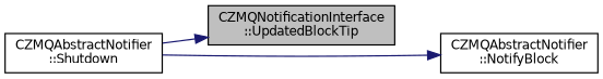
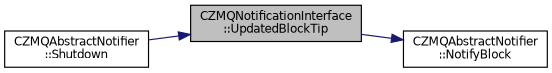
  digraph {
    rankdir=LR
    node [color=black fillcolor=white fontname=Helvetica fontsize=10 shape=record style=filled]
    edge [color=midnightblue fontname=Helvetica fontsize=10 labelfontname=Helvetica labelfontsize=10 style=solid]
    n1 [fillcolor=grey75 fontcolor=black height=0.2 label="CZMQNotificationInterface\l::UpdatedBlockTip" width=0.4]
    n2 [height=0.2 label="CZMQAbstractNotifier\l::NotifyBlock" width=0.4]
    n3 [height=0.2 label="CZMQAbstractNotifier\l::Shutdown" width=0.4]
-   n3 -> n2
+   n1 -> n2
    n3 -> n1
  }
